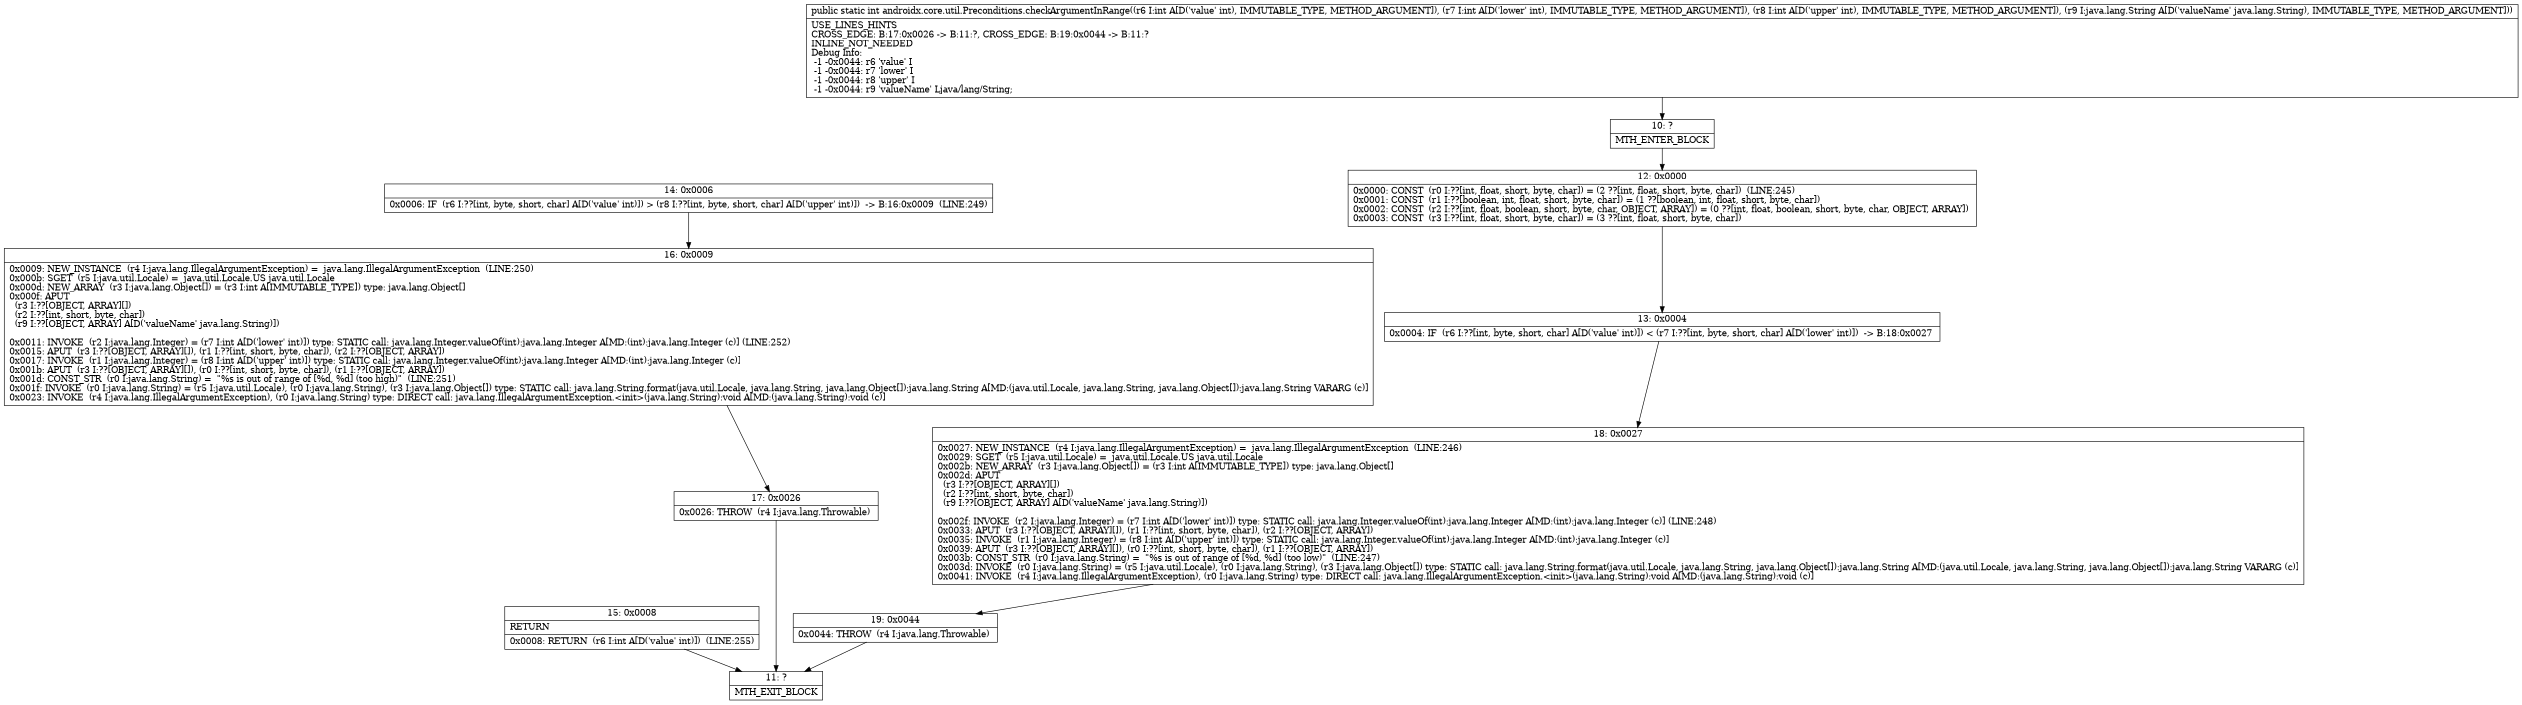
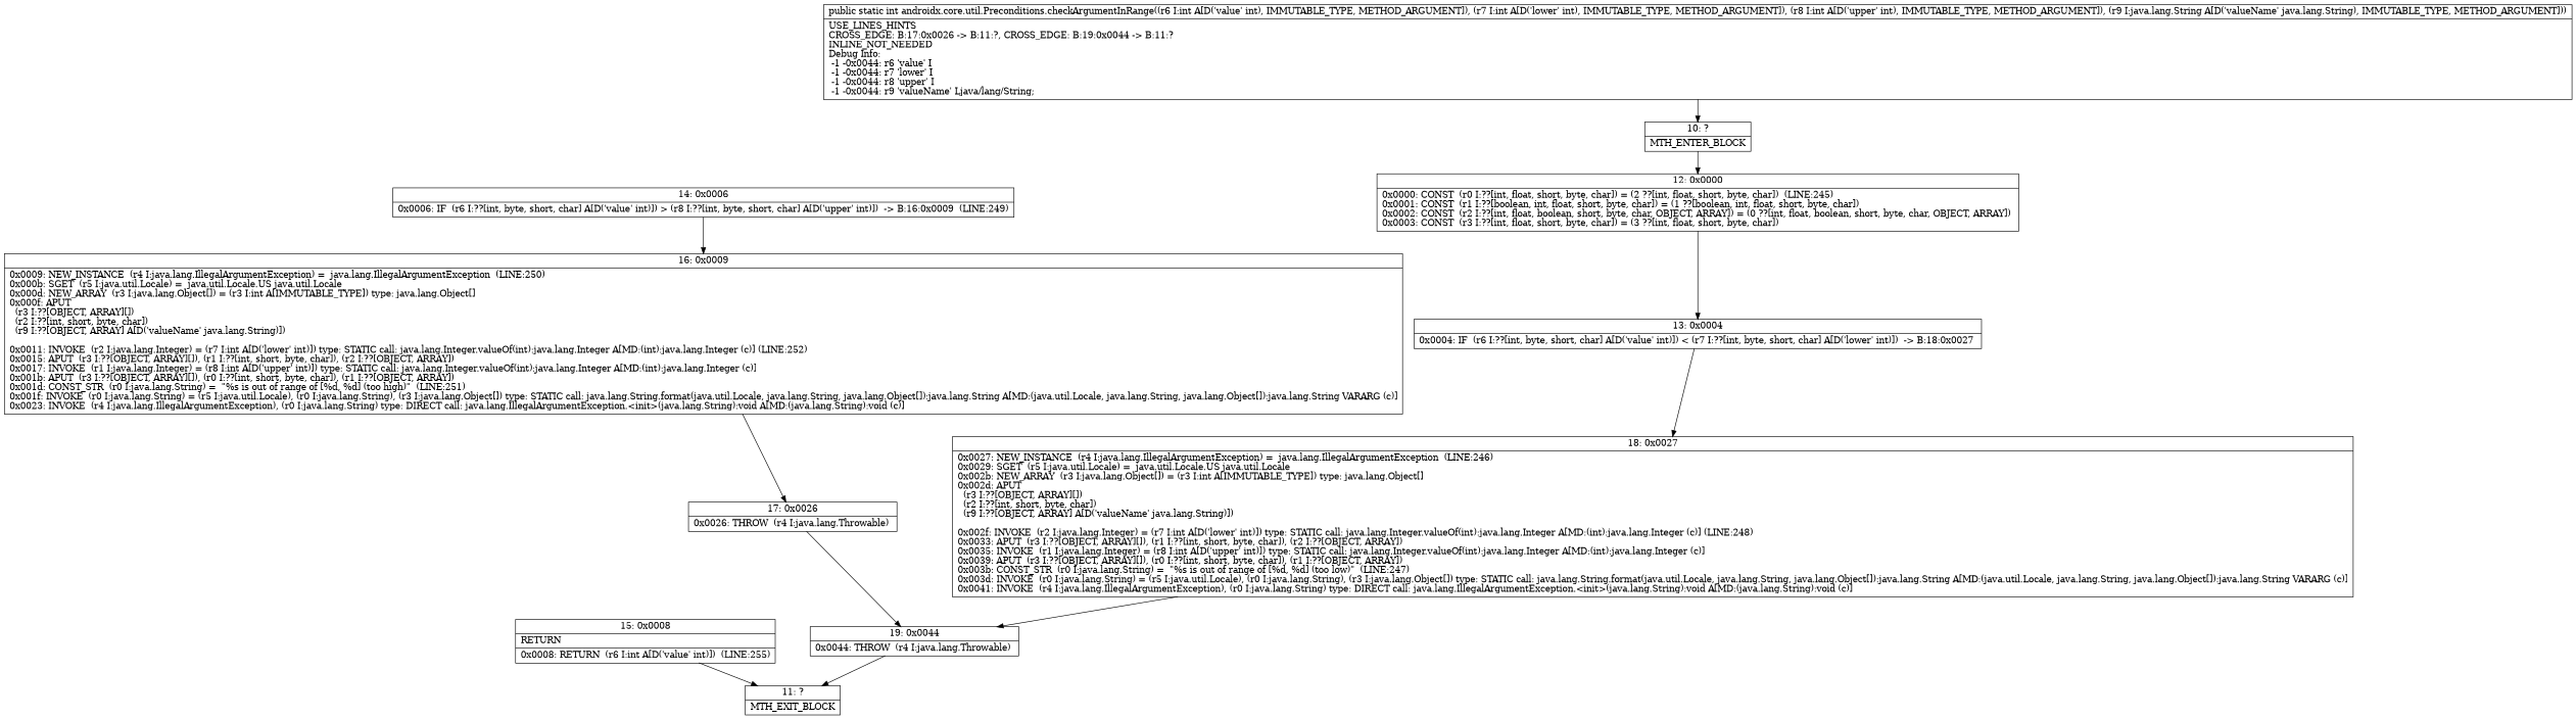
  digraph {
    fontname="DejaVu Serif"
    node [fontname="DejaVu Serif" shape=record]
    edge [fontname="DejaVu Serif"]
    n1 [label="{10\:\ ?|MTH_ENTER_BLOCK\l}"]
    n2 [label="{12\:\ 0x0000|0x0000: CONST  (r0 I:??[int, float, short, byte, char]) = (2 ??[int, float, short, byte, char])  (LINE:245)\l0x0001: CONST  (r1 I:??[boolean, int, float, short, byte, char]) = (1 ??[boolean, int, float, short, byte, char]) \l0x0002: CONST  (r2 I:??[int, float, boolean, short, byte, char, OBJECT, ARRAY]) = (0 ??[int, float, boolean, short, byte, char, OBJECT, ARRAY]) \l0x0003: CONST  (r3 I:??[int, float, short, byte, char]) = (3 ??[int, float, short, byte, char]) \l}"]
    n3 [label="{13\:\ 0x0004|0x0004: IF  (r6 I:??[int, byte, short, char] A[D('value' int)]) \< (r7 I:??[int, byte, short, char] A[D('lower' int)])  \-\> B:18:0x0027 \l}"]
    n4 [label="{18\:\ 0x0027|0x0027: NEW_INSTANCE  (r4 I:java.lang.IllegalArgumentException) =  java.lang.IllegalArgumentException  (LINE:246)\l0x0029: SGET  (r5 I:java.util.Locale) =  java.util.Locale.US java.util.Locale \l0x002b: NEW_ARRAY  (r3 I:java.lang.Object[]) = (r3 I:int A[IMMUTABLE_TYPE]) type: java.lang.Object[] \l0x002d: APUT  \l  (r3 I:??[OBJECT, ARRAY][])\l  (r2 I:??[int, short, byte, char])\l  (r9 I:??[OBJECT, ARRAY] A[D('valueName' java.lang.String)])\l \l0x002f: INVOKE  (r2 I:java.lang.Integer) = (r7 I:int A[D('lower' int)]) type: STATIC call: java.lang.Integer.valueOf(int):java.lang.Integer A[MD:(int):java.lang.Integer (c)] (LINE:248)\l0x0033: APUT  (r3 I:??[OBJECT, ARRAY][]), (r1 I:??[int, short, byte, char]), (r2 I:??[OBJECT, ARRAY]) \l0x0035: INVOKE  (r1 I:java.lang.Integer) = (r8 I:int A[D('upper' int)]) type: STATIC call: java.lang.Integer.valueOf(int):java.lang.Integer A[MD:(int):java.lang.Integer (c)]\l0x0039: APUT  (r3 I:??[OBJECT, ARRAY][]), (r0 I:??[int, short, byte, char]), (r1 I:??[OBJECT, ARRAY]) \l0x003b: CONST_STR  (r0 I:java.lang.String) =  \"%s is out of range of [%d, %d] (too low)\"  (LINE:247)\l0x003d: INVOKE  (r0 I:java.lang.String) = (r5 I:java.util.Locale), (r0 I:java.lang.String), (r3 I:java.lang.Object[]) type: STATIC call: java.lang.String.format(java.util.Locale, java.lang.String, java.lang.Object[]):java.lang.String A[MD:(java.util.Locale, java.lang.String, java.lang.Object[]):java.lang.String VARARG (c)]\l0x0041: INVOKE  (r4 I:java.lang.IllegalArgumentException), (r0 I:java.lang.String) type: DIRECT call: java.lang.IllegalArgumentException.\<init\>(java.lang.String):void A[MD:(java.lang.String):void (c)]\l}"]
    n5 [label="{14\:\ 0x0006|0x0006: IF  (r6 I:??[int, byte, short, char] A[D('value' int)]) \> (r8 I:??[int, byte, short, char] A[D('upper' int)])  \-\> B:16:0x0009  (LINE:249)\l}"]
    n6 [label="{16\:\ 0x0009|0x0009: NEW_INSTANCE  (r4 I:java.lang.IllegalArgumentException) =  java.lang.IllegalArgumentException  (LINE:250)\l0x000b: SGET  (r5 I:java.util.Locale) =  java.util.Locale.US java.util.Locale \l0x000d: NEW_ARRAY  (r3 I:java.lang.Object[]) = (r3 I:int A[IMMUTABLE_TYPE]) type: java.lang.Object[] \l0x000f: APUT  \l  (r3 I:??[OBJECT, ARRAY][])\l  (r2 I:??[int, short, byte, char])\l  (r9 I:??[OBJECT, ARRAY] A[D('valueName' java.lang.String)])\l \l0x0011: INVOKE  (r2 I:java.lang.Integer) = (r7 I:int A[D('lower' int)]) type: STATIC call: java.lang.Integer.valueOf(int):java.lang.Integer A[MD:(int):java.lang.Integer (c)] (LINE:252)\l0x0015: APUT  (r3 I:??[OBJECT, ARRAY][]), (r1 I:??[int, short, byte, char]), (r2 I:??[OBJECT, ARRAY]) \l0x0017: INVOKE  (r1 I:java.lang.Integer) = (r8 I:int A[D('upper' int)]) type: STATIC call: java.lang.Integer.valueOf(int):java.lang.Integer A[MD:(int):java.lang.Integer (c)]\l0x001b: APUT  (r3 I:??[OBJECT, ARRAY][]), (r0 I:??[int, short, byte, char]), (r1 I:??[OBJECT, ARRAY]) \l0x001d: CONST_STR  (r0 I:java.lang.String) =  \"%s is out of range of [%d, %d] (too high)\"  (LINE:251)\l0x001f: INVOKE  (r0 I:java.lang.String) = (r5 I:java.util.Locale), (r0 I:java.lang.String), (r3 I:java.lang.Object[]) type: STATIC call: java.lang.String.format(java.util.Locale, java.lang.String, java.lang.Object[]):java.lang.String A[MD:(java.util.Locale, java.lang.String, java.lang.Object[]):java.lang.String VARARG (c)]\l0x0023: INVOKE  (r4 I:java.lang.IllegalArgumentException), (r0 I:java.lang.String) type: DIRECT call: java.lang.IllegalArgumentException.\<init\>(java.lang.String):void A[MD:(java.lang.String):void (c)]\l}"]
    n7 [label="{19\:\ 0x0044|0x0044: THROW  (r4 I:java.lang.Throwable) \l}"]
    n8 [label="{15\:\ 0x0008|RETURN\l|0x0008: RETURN  (r6 I:int A[D('value' int)])  (LINE:255)\l}"]
    n9 [label="{11\:\ ?|MTH_EXIT_BLOCK\l}"]
    n10 [label="{17\:\ 0x0026|0x0026: THROW  (r4 I:java.lang.Throwable) \l}"]
    n11 [label="{public static int androidx.core.util.Preconditions.checkArgumentInRange((r6 I:int A[D('value' int), IMMUTABLE_TYPE, METHOD_ARGUMENT]), (r7 I:int A[D('lower' int), IMMUTABLE_TYPE, METHOD_ARGUMENT]), (r8 I:int A[D('upper' int), IMMUTABLE_TYPE, METHOD_ARGUMENT]), (r9 I:java.lang.String A[D('valueName' java.lang.String), IMMUTABLE_TYPE, METHOD_ARGUMENT]))  | USE_LINES_HINTS\lCROSS_EDGE: B:17:0x0026 \-\> B:11:?, CROSS_EDGE: B:19:0x0044 \-\> B:11:?\lINLINE_NOT_NEEDED\lDebug Info:\l  \-1 \-0x0044: r6 'value' I\l  \-1 \-0x0044: r7 'lower' I\l  \-1 \-0x0044: r8 'upper' I\l  \-1 \-0x0044: r9 'valueName' Ljava\/lang\/String;\l}"]
    n1 -> n2
    n2 -> n3
    n3 -> n4
    n4 -> n7
    n5 -> n6
    n6 -> n10
    n7 -> n9
    n8 -> n9
-   n10 -> n9
+   n10 -> n7
    n11 -> n1
  }
